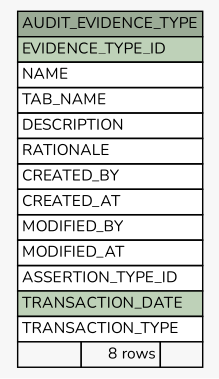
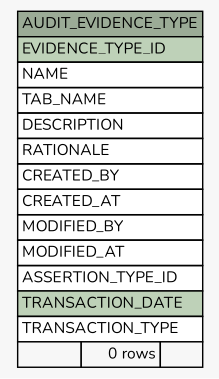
  digraph {
    bgcolor="#f7f7f7"
    fontname=Nunito
    fontsize=11
    nodesep=0.18
    rankdir=RL
    ranksep=0.46
-   n1 [fontname=Nunito fontsize=11 label=<     <TABLE BORDER="0" CELLBORDER="1" CELLSPACING="0" BGCOLOR="#ffffff">       <TR><TD COLSPAN="3" BGCOLOR="#9bab96" ALIGN="CENTER">AUDIT_EVIDENCE_TYPE</TD></TR>       <TR><TD PORT="EVIDENCE_TYPE_ID" COLSPAN="3" BGCOLOR="#bed1b8" ALIGN="LEFT">EVIDENCE_TYPE_ID</TD></TR>       <TR><TD PORT="NAME" COLSPAN="3" ALIGN="LEFT">NAME</TD></TR>       <TR><TD PORT="TAB_NAME" COLSPAN="3" ALIGN="LEFT">TAB_NAME</TD></TR>       <TR><TD PORT="DESCRIPTION" COLSPAN="3" ALIGN="LEFT">DESCRIPTION</TD></TR>       <TR><TD PORT="RATIONALE" COLSPAN="3" ALIGN="LEFT">RATIONALE</TD></TR>       <TR><TD PORT="CREATED_BY" COLSPAN="3" ALIGN="LEFT">CREATED_BY</TD></TR>       <TR><TD PORT="CREATED_AT" COLSPAN="3" ALIGN="LEFT">CREATED_AT</TD></TR>       <TR><TD PORT="MODIFIED_BY" COLSPAN="3" ALIGN="LEFT">MODIFIED_BY</TD></TR>       <TR><TD PORT="MODIFIED_AT" COLSPAN="3" ALIGN="LEFT">MODIFIED_AT</TD></TR>       <TR><TD PORT="ASSERTION_TYPE_ID" COLSPAN="3" ALIGN="LEFT">ASSERTION_TYPE_ID</TD></TR>       <TR><TD PORT="TRANSACTION_DATE" COLSPAN="3" BGCOLOR="#bed1b8" ALIGN="LEFT">TRANSACTION_DATE</TD></TR>       <TR><TD PORT="TRANSACTION_TYPE" COLSPAN="3" ALIGN="LEFT">TRANSACTION_TYPE</TD></TR>       <TR><TD ALIGN="LEFT" BGCOLOR="#f7f7f7">  </TD><TD ALIGN="RIGHT" BGCOLOR="#f7f7f7">8 rows</TD><TD ALIGN="RIGHT" BGCOLOR="#f7f7f7">  </TD></TR>     </TABLE>> shape=plaintext]
+   n1 [fontname=Nunito fontsize=11 label=<     <TABLE BORDER="0" CELLBORDER="1" CELLSPACING="0" BGCOLOR="#ffffff">       <TR><TD COLSPAN="3" BGCOLOR="#9bab96" ALIGN="CENTER">AUDIT_EVIDENCE_TYPE</TD></TR>       <TR><TD PORT="EVIDENCE_TYPE_ID" COLSPAN="3" BGCOLOR="#bed1b8" ALIGN="LEFT">EVIDENCE_TYPE_ID</TD></TR>       <TR><TD PORT="NAME" COLSPAN="3" ALIGN="LEFT">NAME</TD></TR>       <TR><TD PORT="TAB_NAME" COLSPAN="3" ALIGN="LEFT">TAB_NAME</TD></TR>       <TR><TD PORT="DESCRIPTION" COLSPAN="3" ALIGN="LEFT">DESCRIPTION</TD></TR>       <TR><TD PORT="RATIONALE" COLSPAN="3" ALIGN="LEFT">RATIONALE</TD></TR>       <TR><TD PORT="CREATED_BY" COLSPAN="3" ALIGN="LEFT">CREATED_BY</TD></TR>       <TR><TD PORT="CREATED_AT" COLSPAN="3" ALIGN="LEFT">CREATED_AT</TD></TR>       <TR><TD PORT="MODIFIED_BY" COLSPAN="3" ALIGN="LEFT">MODIFIED_BY</TD></TR>       <TR><TD PORT="MODIFIED_AT" COLSPAN="3" ALIGN="LEFT">MODIFIED_AT</TD></TR>       <TR><TD PORT="ASSERTION_TYPE_ID" COLSPAN="3" ALIGN="LEFT">ASSERTION_TYPE_ID</TD></TR>       <TR><TD PORT="TRANSACTION_DATE" COLSPAN="3" BGCOLOR="#bed1b8" ALIGN="LEFT">TRANSACTION_DATE</TD></TR>       <TR><TD PORT="TRANSACTION_TYPE" COLSPAN="3" ALIGN="LEFT">TRANSACTION_TYPE</TD></TR>       <TR><TD ALIGN="LEFT" BGCOLOR="#f7f7f7">  </TD><TD ALIGN="RIGHT" BGCOLOR="#f7f7f7">0 rows</TD><TD ALIGN="RIGHT" BGCOLOR="#f7f7f7">  </TD></TR>     </TABLE>> shape=plaintext]
  }
